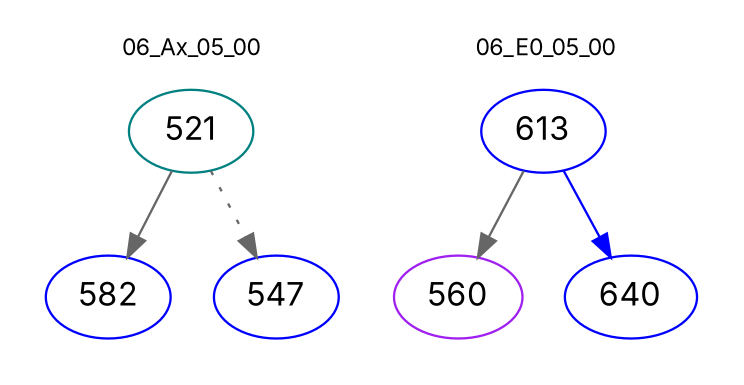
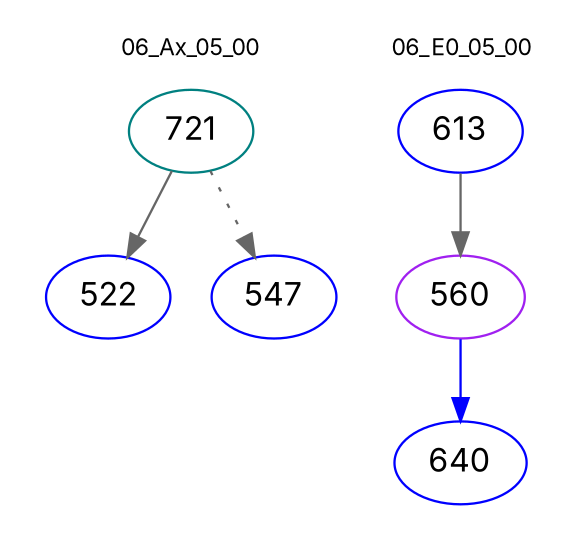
  digraph {
    fontname=Inter
    node [color=blue fontname=Inter]
    edge [color=gray40 fontname=Inter style=solid]
-   n1 [color=teal label=521]
-   n2 [label=582]
+   n1 [color=teal label=721]
+   n2 [label=522]
    n3 [label=547]
    n4 [label=613]
    n5 [color=purple label=560]
    n6 [label=640]
    subgraph cluster_1 {
      color=white
      fontsize=10
      label="06_Ax_05_00"
      n1
      n2
      n3
    }
    subgraph cluster_2 {
      color=white
      fontsize=10
      label="06_E0_05_00"
      n4
      n5
      n6
    }
    n1 -> n2
    n1 -> n3 [style=dotted]
    n4 -> n5
-   n4 -> n6 [color=blue]
+   n5 -> n6 [color=blue]
  }
